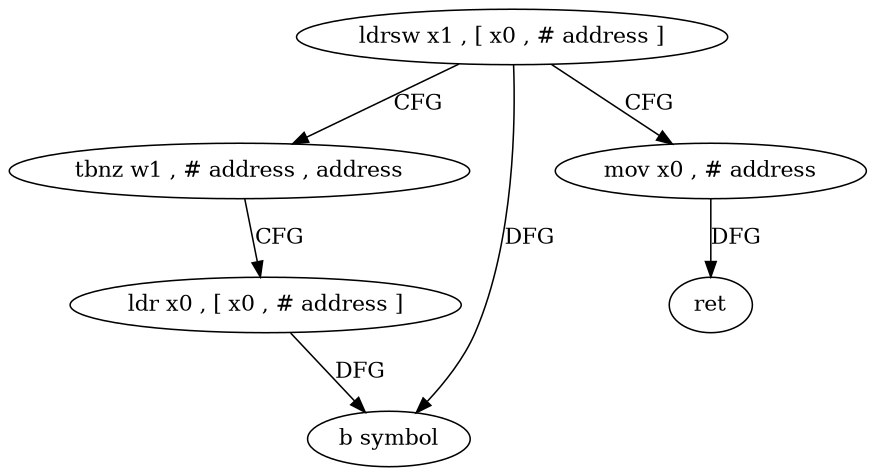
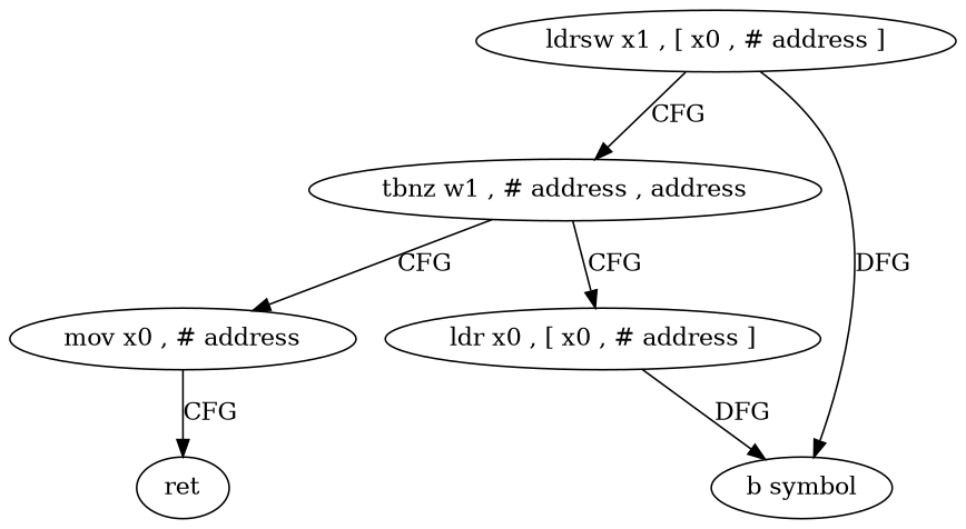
  digraph {
    n1 [label="ldrsw x1 , [ x0 , # address ]"]
    n2 [label="tbnz w1 , # address , address"]
    n3 [label="b symbol"]
    n4 [label="mov x0 , # address"]
    n5 [label="ldr x0 , [ x0 , # address ]"]
    n6 [label=ret]
    n1 -> n2 [label=CFG]
    n1 -> n3 [label=DFG]
-   n1 -> n4 [label=CFG]
+   n2 -> n4 [label=CFG]
    n2 -> n5 [label=CFG]
-   n4 -> n6 [label=DFG]
+   n4 -> n6 [label=CFG]
    n5 -> n3 [label=DFG]
  }
